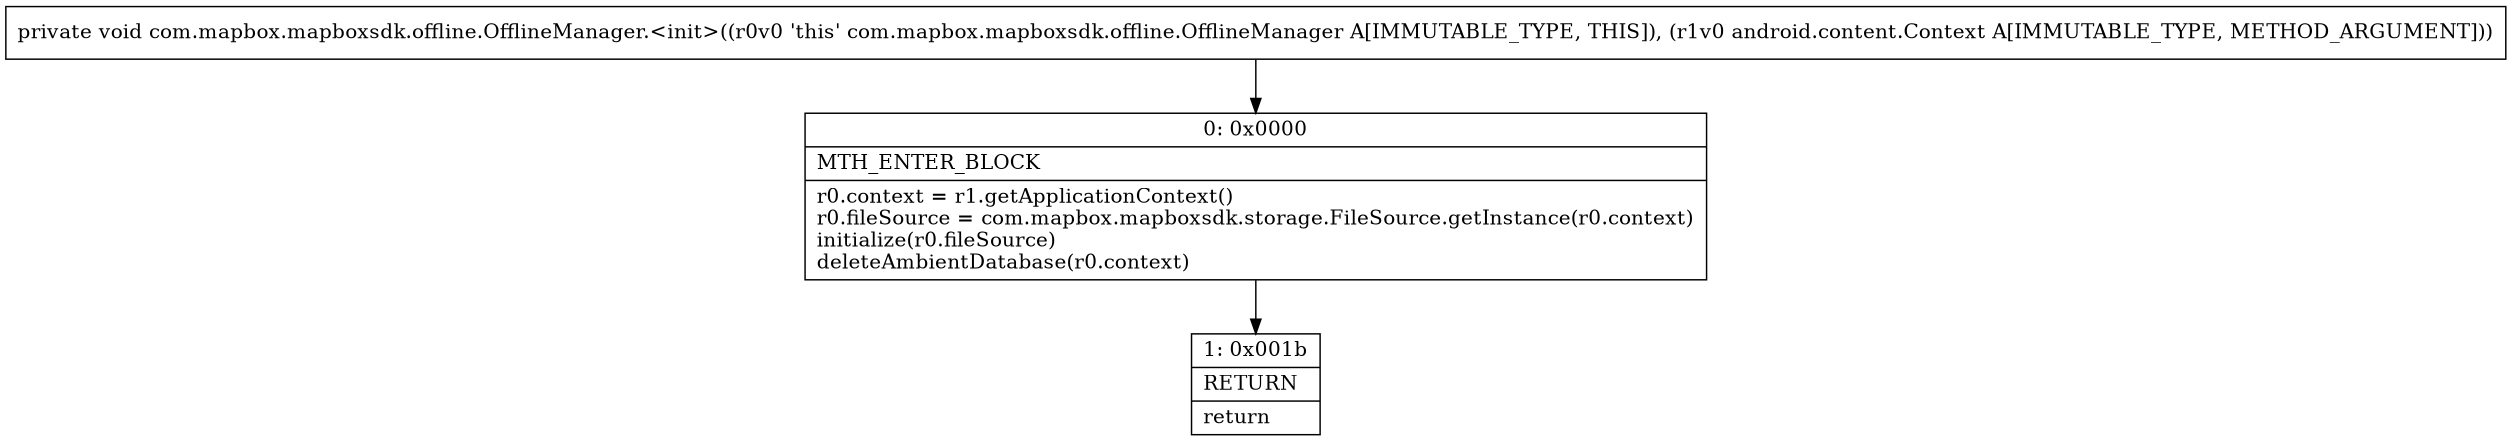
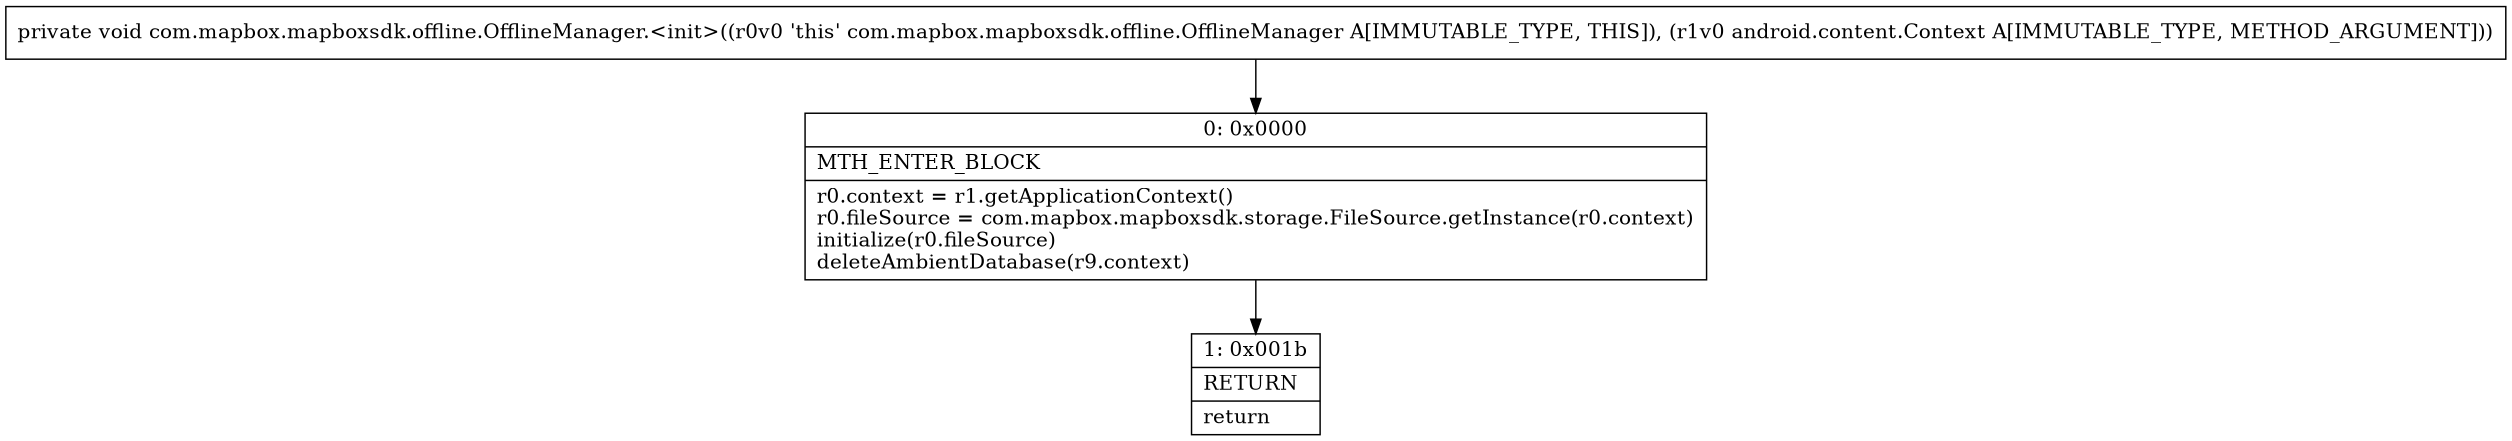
  digraph {
    node [shape=record]
-   n1 [label="{0\:\ 0x0000|MTH_ENTER_BLOCK\l|r0.context = r1.getApplicationContext()\lr0.fileSource = com.mapbox.mapboxsdk.storage.FileSource.getInstance(r0.context)\linitialize(r0.fileSource)\ldeleteAmbientDatabase(r0.context)\l}"]
+   n1 [label="{0\:\ 0x0000|MTH_ENTER_BLOCK\l|r0.context = r1.getApplicationContext()\lr0.fileSource = com.mapbox.mapboxsdk.storage.FileSource.getInstance(r0.context)\linitialize(r0.fileSource)\ldeleteAmbientDatabase(r9.context)\l}"]
    n2 [label="{1\:\ 0x001b|RETURN\l|return\l}"]
    n3 [label="{private void com.mapbox.mapboxsdk.offline.OfflineManager.\<init\>((r0v0 'this' com.mapbox.mapboxsdk.offline.OfflineManager A[IMMUTABLE_TYPE, THIS]), (r1v0 android.content.Context A[IMMUTABLE_TYPE, METHOD_ARGUMENT])) }"]
    n1 -> n2
    n3 -> n1
  }
